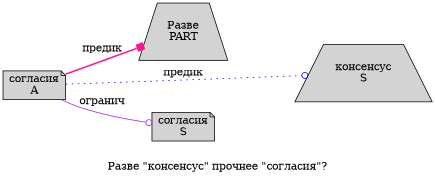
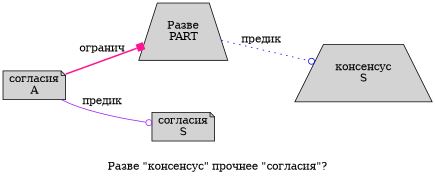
  digraph {
    label="Разве \"консенсус\" прочнее \"согласия\"?"
    rankdir=LR
    node [fillcolor=lightgray penwidth=1 shape=trapezium style=filled]
    edge [arrowhead=odot]
    n1 [label="Разве\nPART"]
    n2 [label="консенсус\nS"]
    n3 [label="согласия\nA" shape=note]
    n4 [label="согласия\nS" shape=note]
-   n3 -> n1 [arrowhead=box color=deeppink label="предик" style=bold]
-   n3 -> n2 [color=blue label="предик" style=dotted]
-   n3 -> n4 [color=purple label="огранич" style=solid]
+   n3 -> n1 [arrowhead=box color=deeppink label="огранич" style=bold]
+   n1 -> n2 [color=blue label="предик" style=dotted]
+   n3 -> n4 [color=purple label="предик" style=solid]
  }
